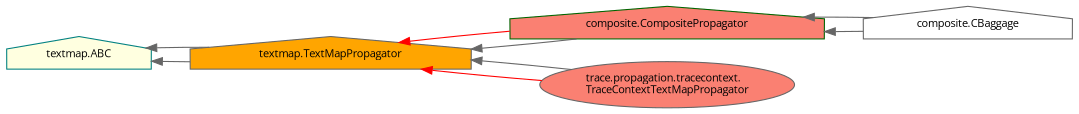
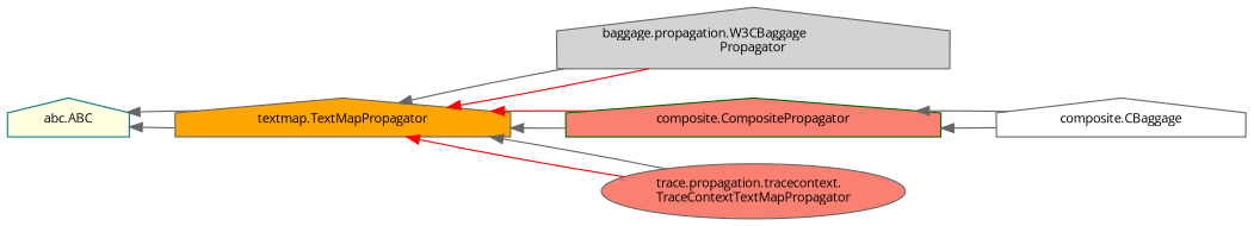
  digraph {
    fontname="Open Sans"
    rankdir=LR
    node [color=gray40 fillcolor=salmon fontname="Open Sans" fontsize=10 shape=house style=filled]
    edge [color=gray40 dir=back fontname="Open Sans" fontsize=10 labelfontname=Helvetica labelfontsize=10 style=solid]
    n1 [fillcolor=orange fontcolor=black height=0.2 label="textmap.TextMapPropagator" width=0.4]
+   n2 [fillcolor=lightgrey height=0.2 label="baggage.propagation.W3CBaggage\lPropagator" width=0.4]
    n3 [color=darkgreen height=0.2 label="composite.CompositePropagator" width=0.4]
    n4 [height=0.2 label="trace.propagation.tracecontext.\lTraceContextTextMapPropagator" shape=ellipse width=0.4]
    n5 [fillcolor=white height=0.2 label="composite.CBaggage" width=0.4]
-   n6 [color=teal fillcolor=lightyellow height=0.2 label="textmap.ABC" width=0.4]
+   n6 [color=teal fillcolor=lightyellow height=0.2 label="abc.ABC" width=0.4]
+   n1 -> n2 [color=red]
+   n1 -> n2
    n1 -> n3
    n1 -> n3 [color=red]
    n1 -> n4 [color=red]
    n1 -> n4
    n3 -> n5
    n3 -> n5
    n6 -> n1
    n6 -> n1
  }
